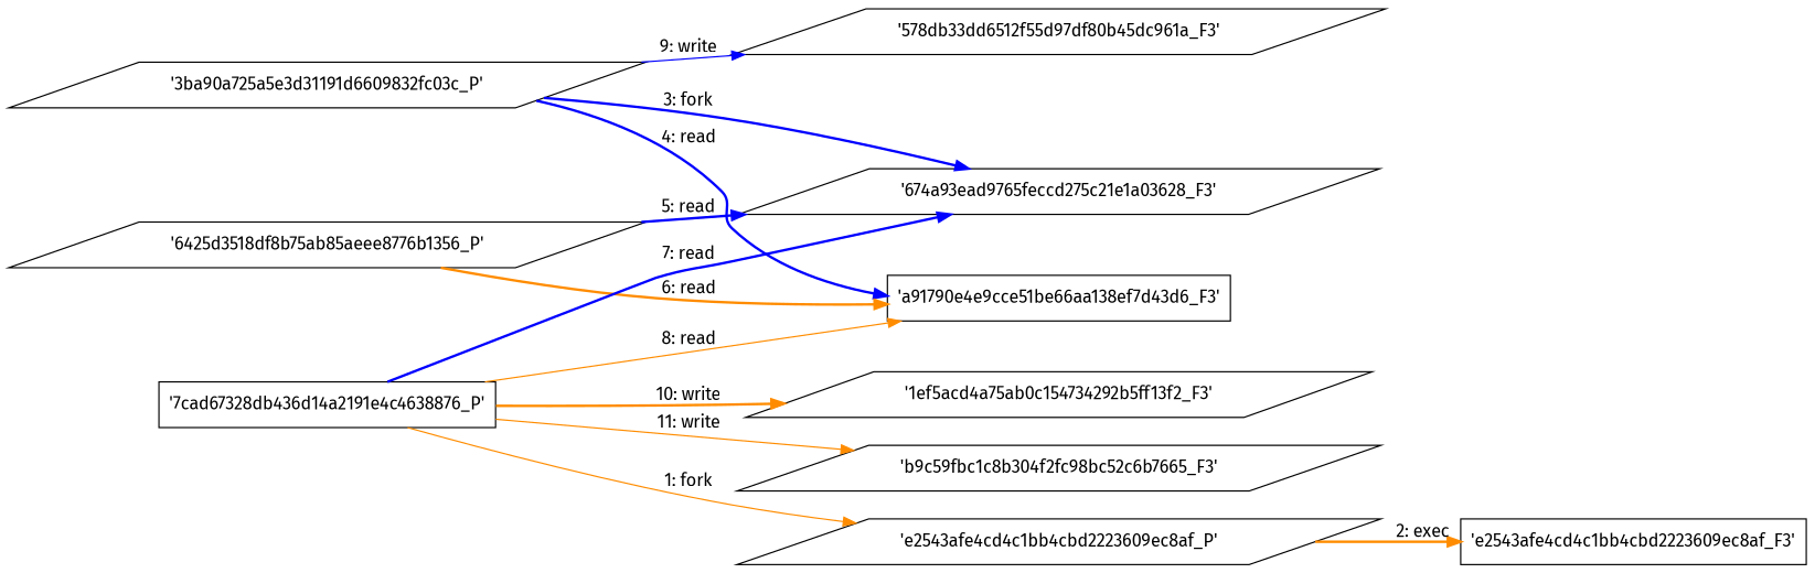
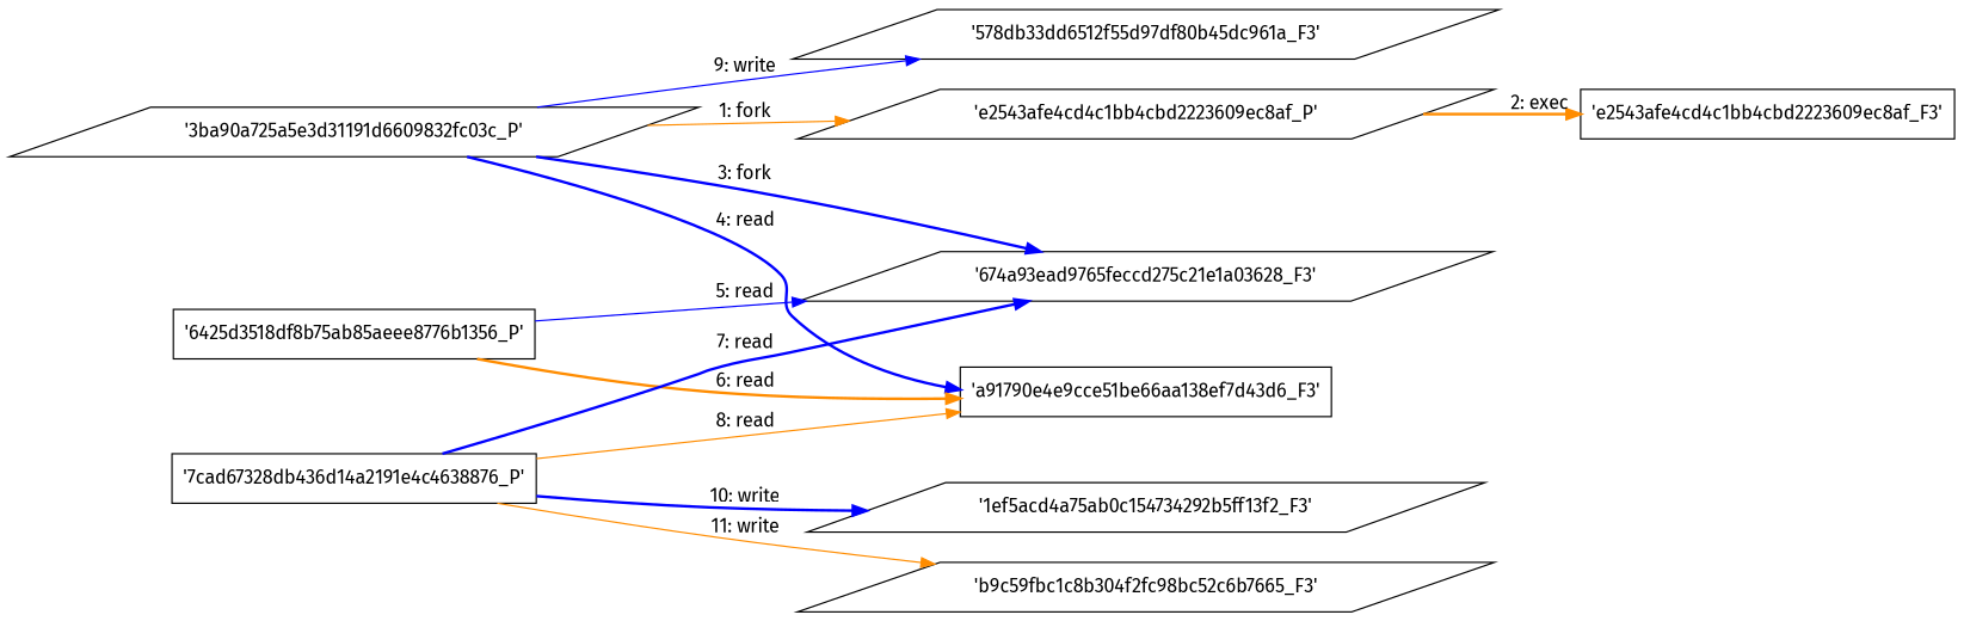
  digraph {
    engine=neato
    fixedsize=false
    fontname="Fira Sans"
    fontsize=10
    nodesep=0.3
    rankdir=LR
    ranksep=0
    splines=true
    node [fontname="Fira Sans" node_type=file shape=parallelogram]
    edge [color=darkorange fontname="Fira Sans" style=bold]
    "'3ba90a725a5e3d31191d6609832fc03c_P'" [node_type=Process]
    "'e2543afe4cd4c1bb4cbd2223609ec8af_P'" [node_type=Process]
    "'674a93ead9765feccd275c21e1a03628_F3'"
    "'a91790e4e9cce51be66aa138ef7d43d6_F3'" [shape=box]
    "'578db33dd6512f55d97df80b45dc961a_F3'"
    "'e2543afe4cd4c1bb4cbd2223609ec8af_F3'" [node_type=File shape=box]
-   "'6425d3518df8b75ab85aeee8776b1356_P'" [node_type=Process]
+   "'6425d3518df8b75ab85aeee8776b1356_P'" [node_type=Process shape=box]
    "'7cad67328db436d14a2191e4c4638876_P'" [node_type=Process shape=box]
    "'1ef5acd4a75ab0c154734292b5ff13f2_F3'"
    "'b9c59fbc1c8b304f2fc98bc52c6b7665_F3'"
-   "'7cad67328db436d14a2191e4c4638876_P'" -> "'e2543afe4cd4c1bb4cbd2223609ec8af_P'" [label="1: fork" style=solid]
+   "'3ba90a725a5e3d31191d6609832fc03c_P'" -> "'e2543afe4cd4c1bb4cbd2223609ec8af_P'" [label="1: fork" style=solid]
    "'3ba90a725a5e3d31191d6609832fc03c_P'" -> "'674a93ead9765feccd275c21e1a03628_F3'" [color=blue label="3: fork"]
    "'3ba90a725a5e3d31191d6609832fc03c_P'" -> "'a91790e4e9cce51be66aa138ef7d43d6_F3'" [color=blue label="4: read"]
    "'3ba90a725a5e3d31191d6609832fc03c_P'" -> "'578db33dd6512f55d97df80b45dc961a_F3'" [color=blue label="9: write" style=solid]
    "'e2543afe4cd4c1bb4cbd2223609ec8af_P'" -> "'e2543afe4cd4c1bb4cbd2223609ec8af_F3'" [label="2: exec"]
-   "'6425d3518df8b75ab85aeee8776b1356_P'" -> "'674a93ead9765feccd275c21e1a03628_F3'" [color=blue label="5: read"]
+   "'6425d3518df8b75ab85aeee8776b1356_P'" -> "'674a93ead9765feccd275c21e1a03628_F3'" [color=blue label="5: read" style=solid]
    "'6425d3518df8b75ab85aeee8776b1356_P'" -> "'a91790e4e9cce51be66aa138ef7d43d6_F3'" [label="6: read"]
    "'7cad67328db436d14a2191e4c4638876_P'" -> "'674a93ead9765feccd275c21e1a03628_F3'" [color=blue label="7: read"]
    "'7cad67328db436d14a2191e4c4638876_P'" -> "'a91790e4e9cce51be66aa138ef7d43d6_F3'" [label="8: read" style=solid]
-   "'7cad67328db436d14a2191e4c4638876_P'" -> "'1ef5acd4a75ab0c154734292b5ff13f2_F3'" [label="10: write"]
+   "'7cad67328db436d14a2191e4c4638876_P'" -> "'1ef5acd4a75ab0c154734292b5ff13f2_F3'" [color=blue label="10: write"]
    "'7cad67328db436d14a2191e4c4638876_P'" -> "'b9c59fbc1c8b304f2fc98bc52c6b7665_F3'" [label="11: write" style=solid]
  }
